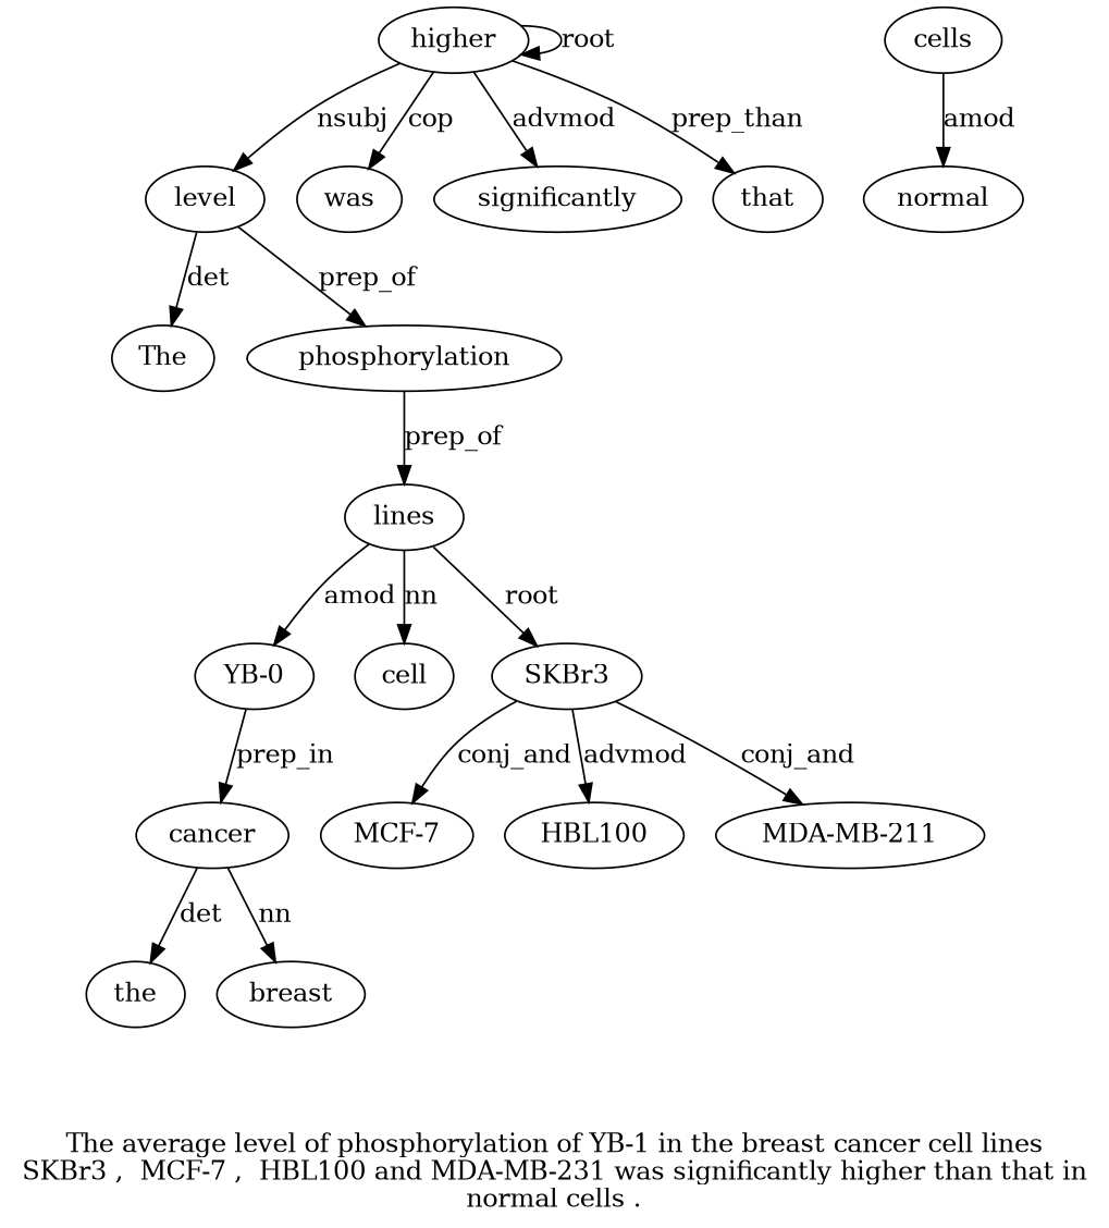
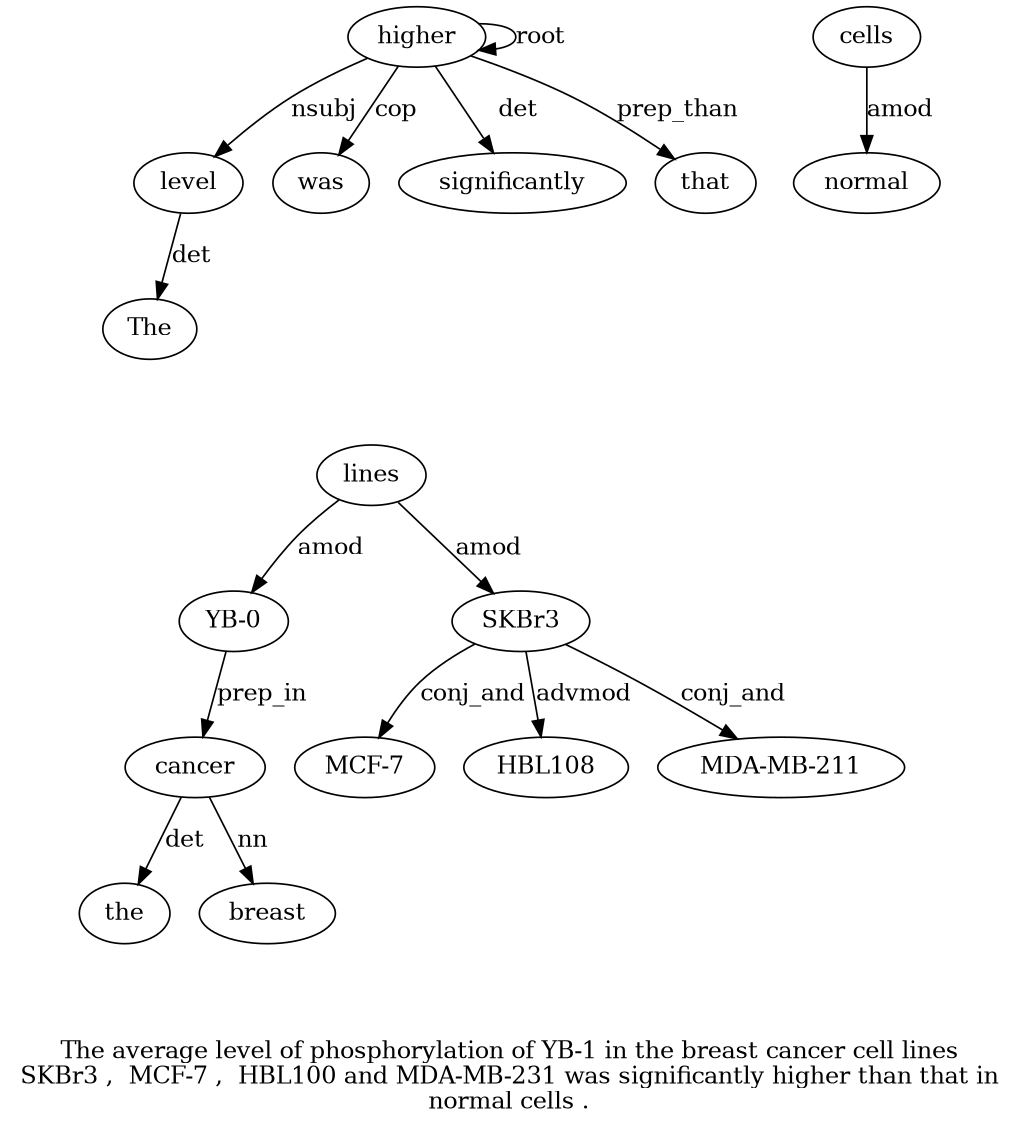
  digraph {
    label="The average level of phosphorylation of YB-1 in the breast cancer cell lines\nSKBr3 ,  MCF-7 ,  HBL100 and MDA-MB-231 was significantly higher than that in\nnormal cells ."
    node [fillcolor=white style=filled]
    n1 [label=level]
    n2 [label=The]
-   n3 [label=phosphorylation]
    n4 [label=lines]
    n5 [label=higher]
    n6 [label=was]
    n7 [label=significantly]
    n8 [label=that]
    n9 [label="YB-0"]
-   n10 [label=cell]
    n11 [label=SKBr3]
    n12 [label=cancer]
    n13 [label="MCF-7"]
-   n14 [label=HBL100]
+   n14 [label=HBL108]
    n15 [label="MDA-MB-211"]
    n16 [label=the]
    n17 [label=breast]
    n18 [label=cells]
    n19 [label=normal]
    n1 -> n2 [label=det]
-   n1 -> n3 [label=prep_of]
-   n3 -> n4 [label=prep_of]
    n4 -> n9 [label=amod]
-   n4 -> n10 [label=nn]
-   n4 -> n11 [label=root]
+   n4 -> n11 [label=amod]
    n5 -> n1 [label=nsubj]
    n5 -> n5 [label=root]
    n5 -> n6 [label=cop]
-   n5 -> n7 [label=advmod]
+   n5 -> n7 [label=det]
    n5 -> n8 [label=prep_than]
    n9 -> n12 [label=prep_in]
    n11 -> n13 [label=conj_and]
    n11 -> n14 [label=advmod]
    n11 -> n15 [label=conj_and]
    n12 -> n16 [label=det]
    n12 -> n17 [label=nn]
    n18 -> n19 [label=amod]
  }
